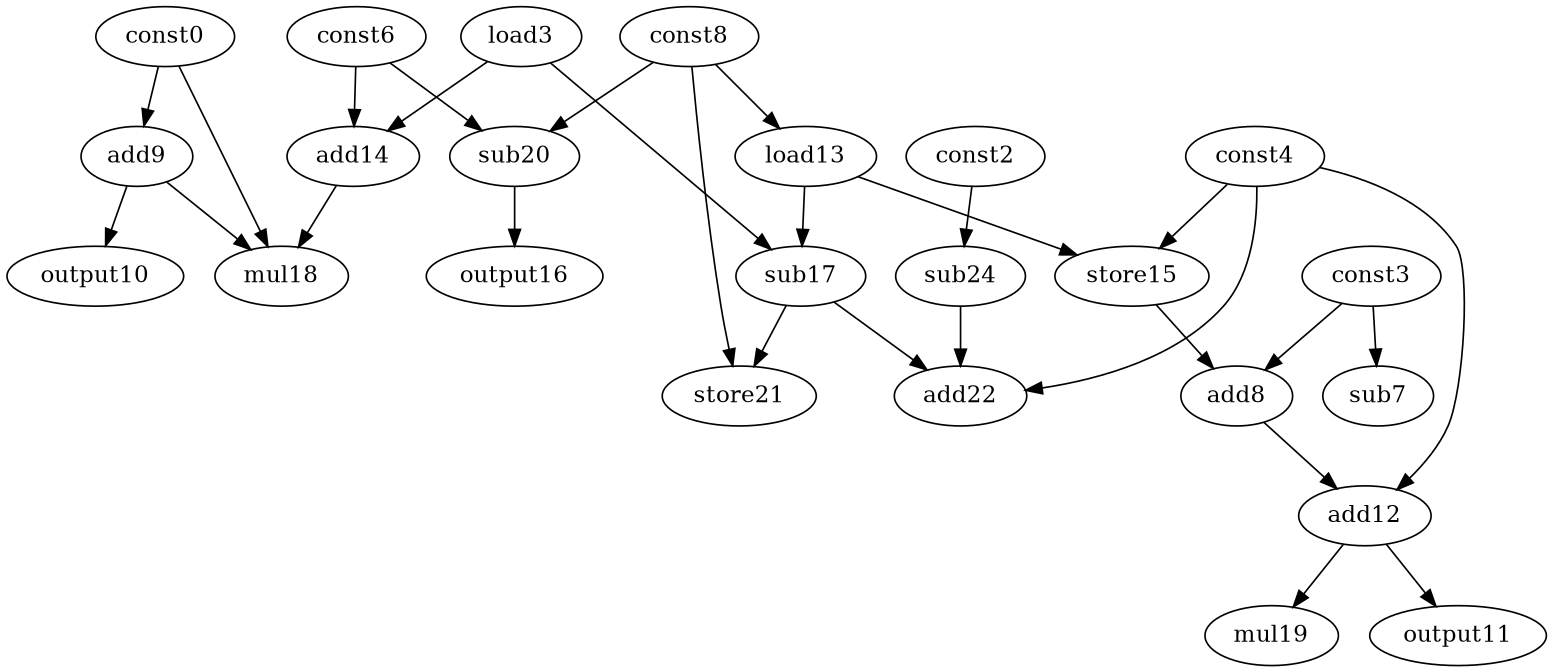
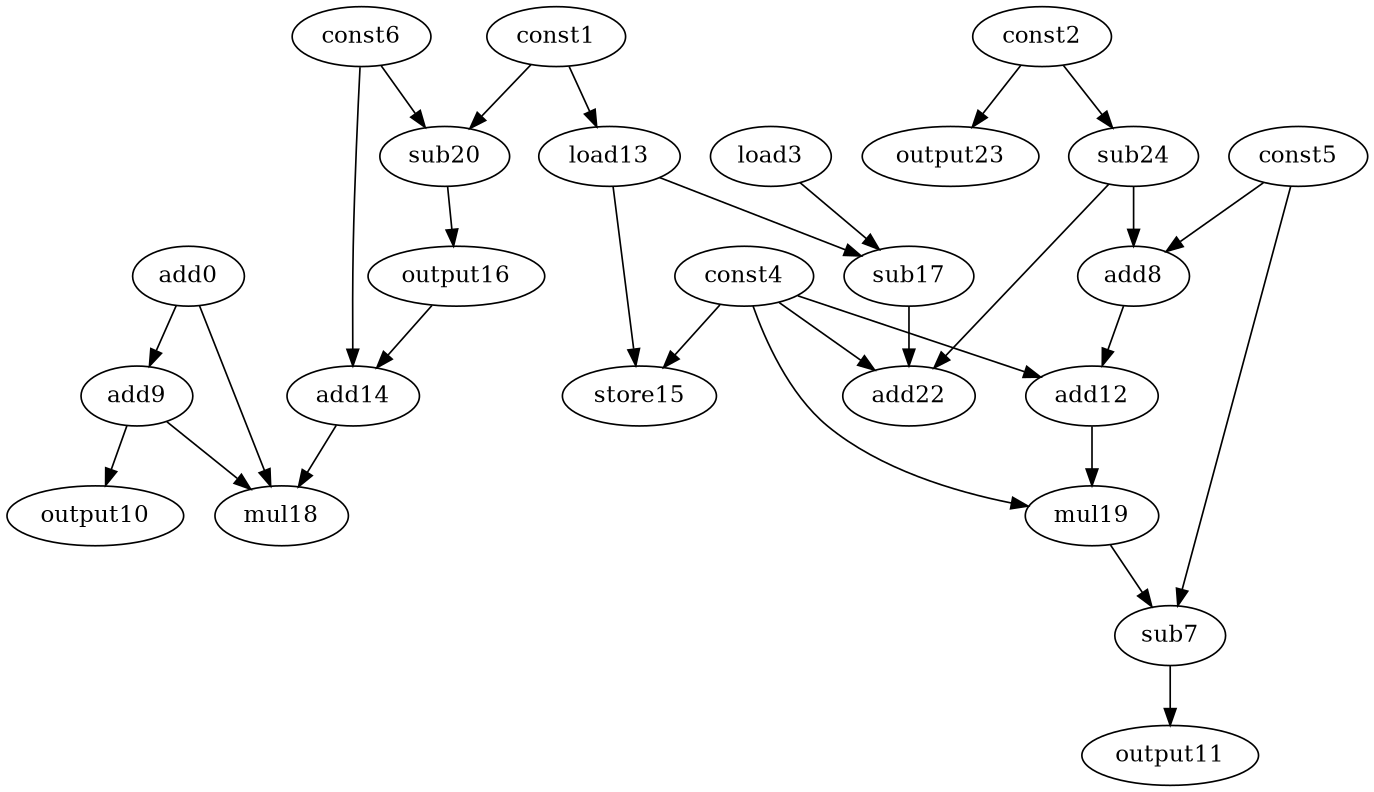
  digraph {
    node [opcode=const]
    edge [operand=0]
    add9 [opcode=add]
-   const0
+   const0 [label=add0]
    mul18 [opcode=mul]
    load3 [opcode=load]
    add14 [opcode=add]
    sub17 [opcode=sub]
    output10 [opcode=output]
    load13 [opcode=load]
-   const1 [label=const8]
+   const1
    sub20 [opcode=sub]
-   store21 [opcode=store]
    store15 [opcode=store]
    output16 [opcode=output]
+   output23 [opcode=output]
    const2
    sub24 [opcode=sub]
    add22 [opcode=add]
    add8 [opcode=add]
    add12 [opcode=add]
    const4
    mul19 [opcode=mul]
    sub7 [opcode=sub]
-   const5 [label=const3]
+   const5
    output11 [opcode=output]
    const6
    add9 -> mul18 [operand=1]
    add9 -> output10
    const0 -> add9
    const0 -> mul18
-   load3 -> add14
+   output16 -> add14
    load3 -> sub17
    add14 -> mul18 [operand=1]
-   sub17 -> store21
    sub17 -> add22
    load13 -> sub17 [operand=1]
    load13 -> store15 [operand=1]
    const1 -> load13
    const1 -> sub20
-   const1 -> store21 [operand=1]
    sub20 -> output16
+   const2 -> output23
    const2 -> sub24
    sub24 -> add22 [operand=1]
-   store15 -> add8
+   sub24 -> add8
    add8 -> add12
    add12 -> mul19
    const4 -> store15
    const4 -> add22 [operand=1]
    const4 -> add12 [operand=1]
-   add12 -> output11
+   const4 -> mul19 [operand=1]
+   mul19 -> sub7
+   sub7 -> output11
    const5 -> add8 [operand=1]
    const5 -> sub7 [operand=1]
    const6 -> add14 [operand=1]
    const6 -> sub20 [operand=1]
  }
